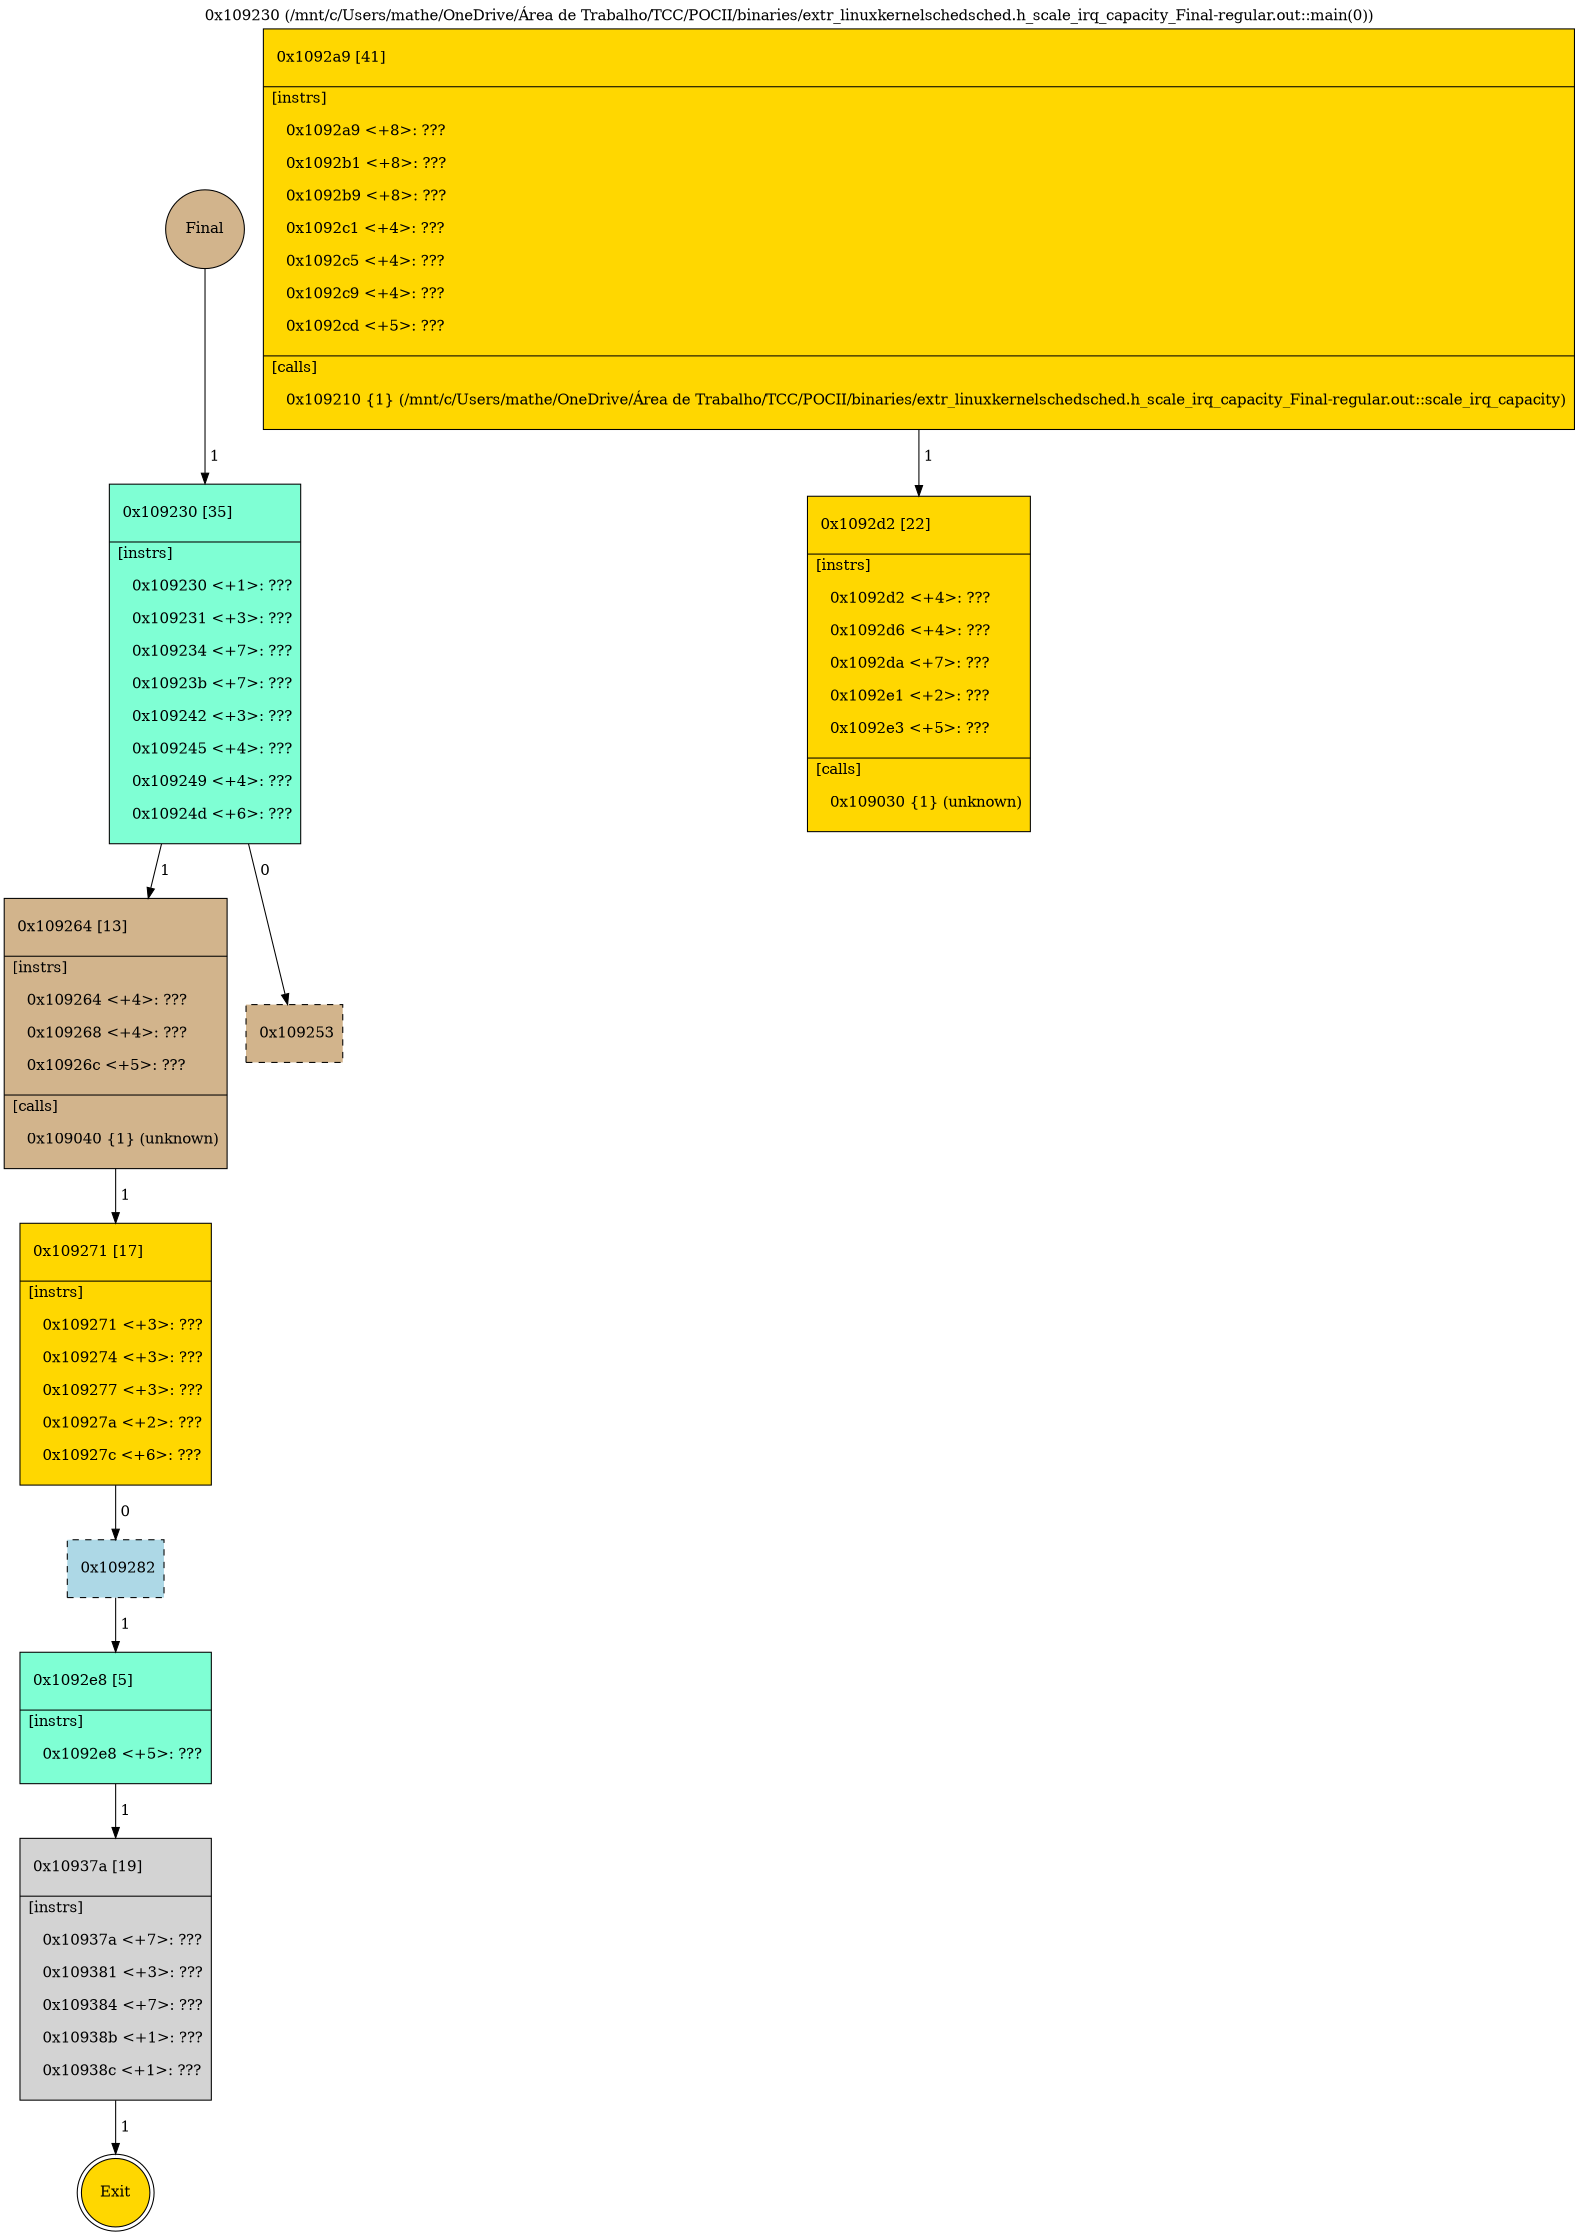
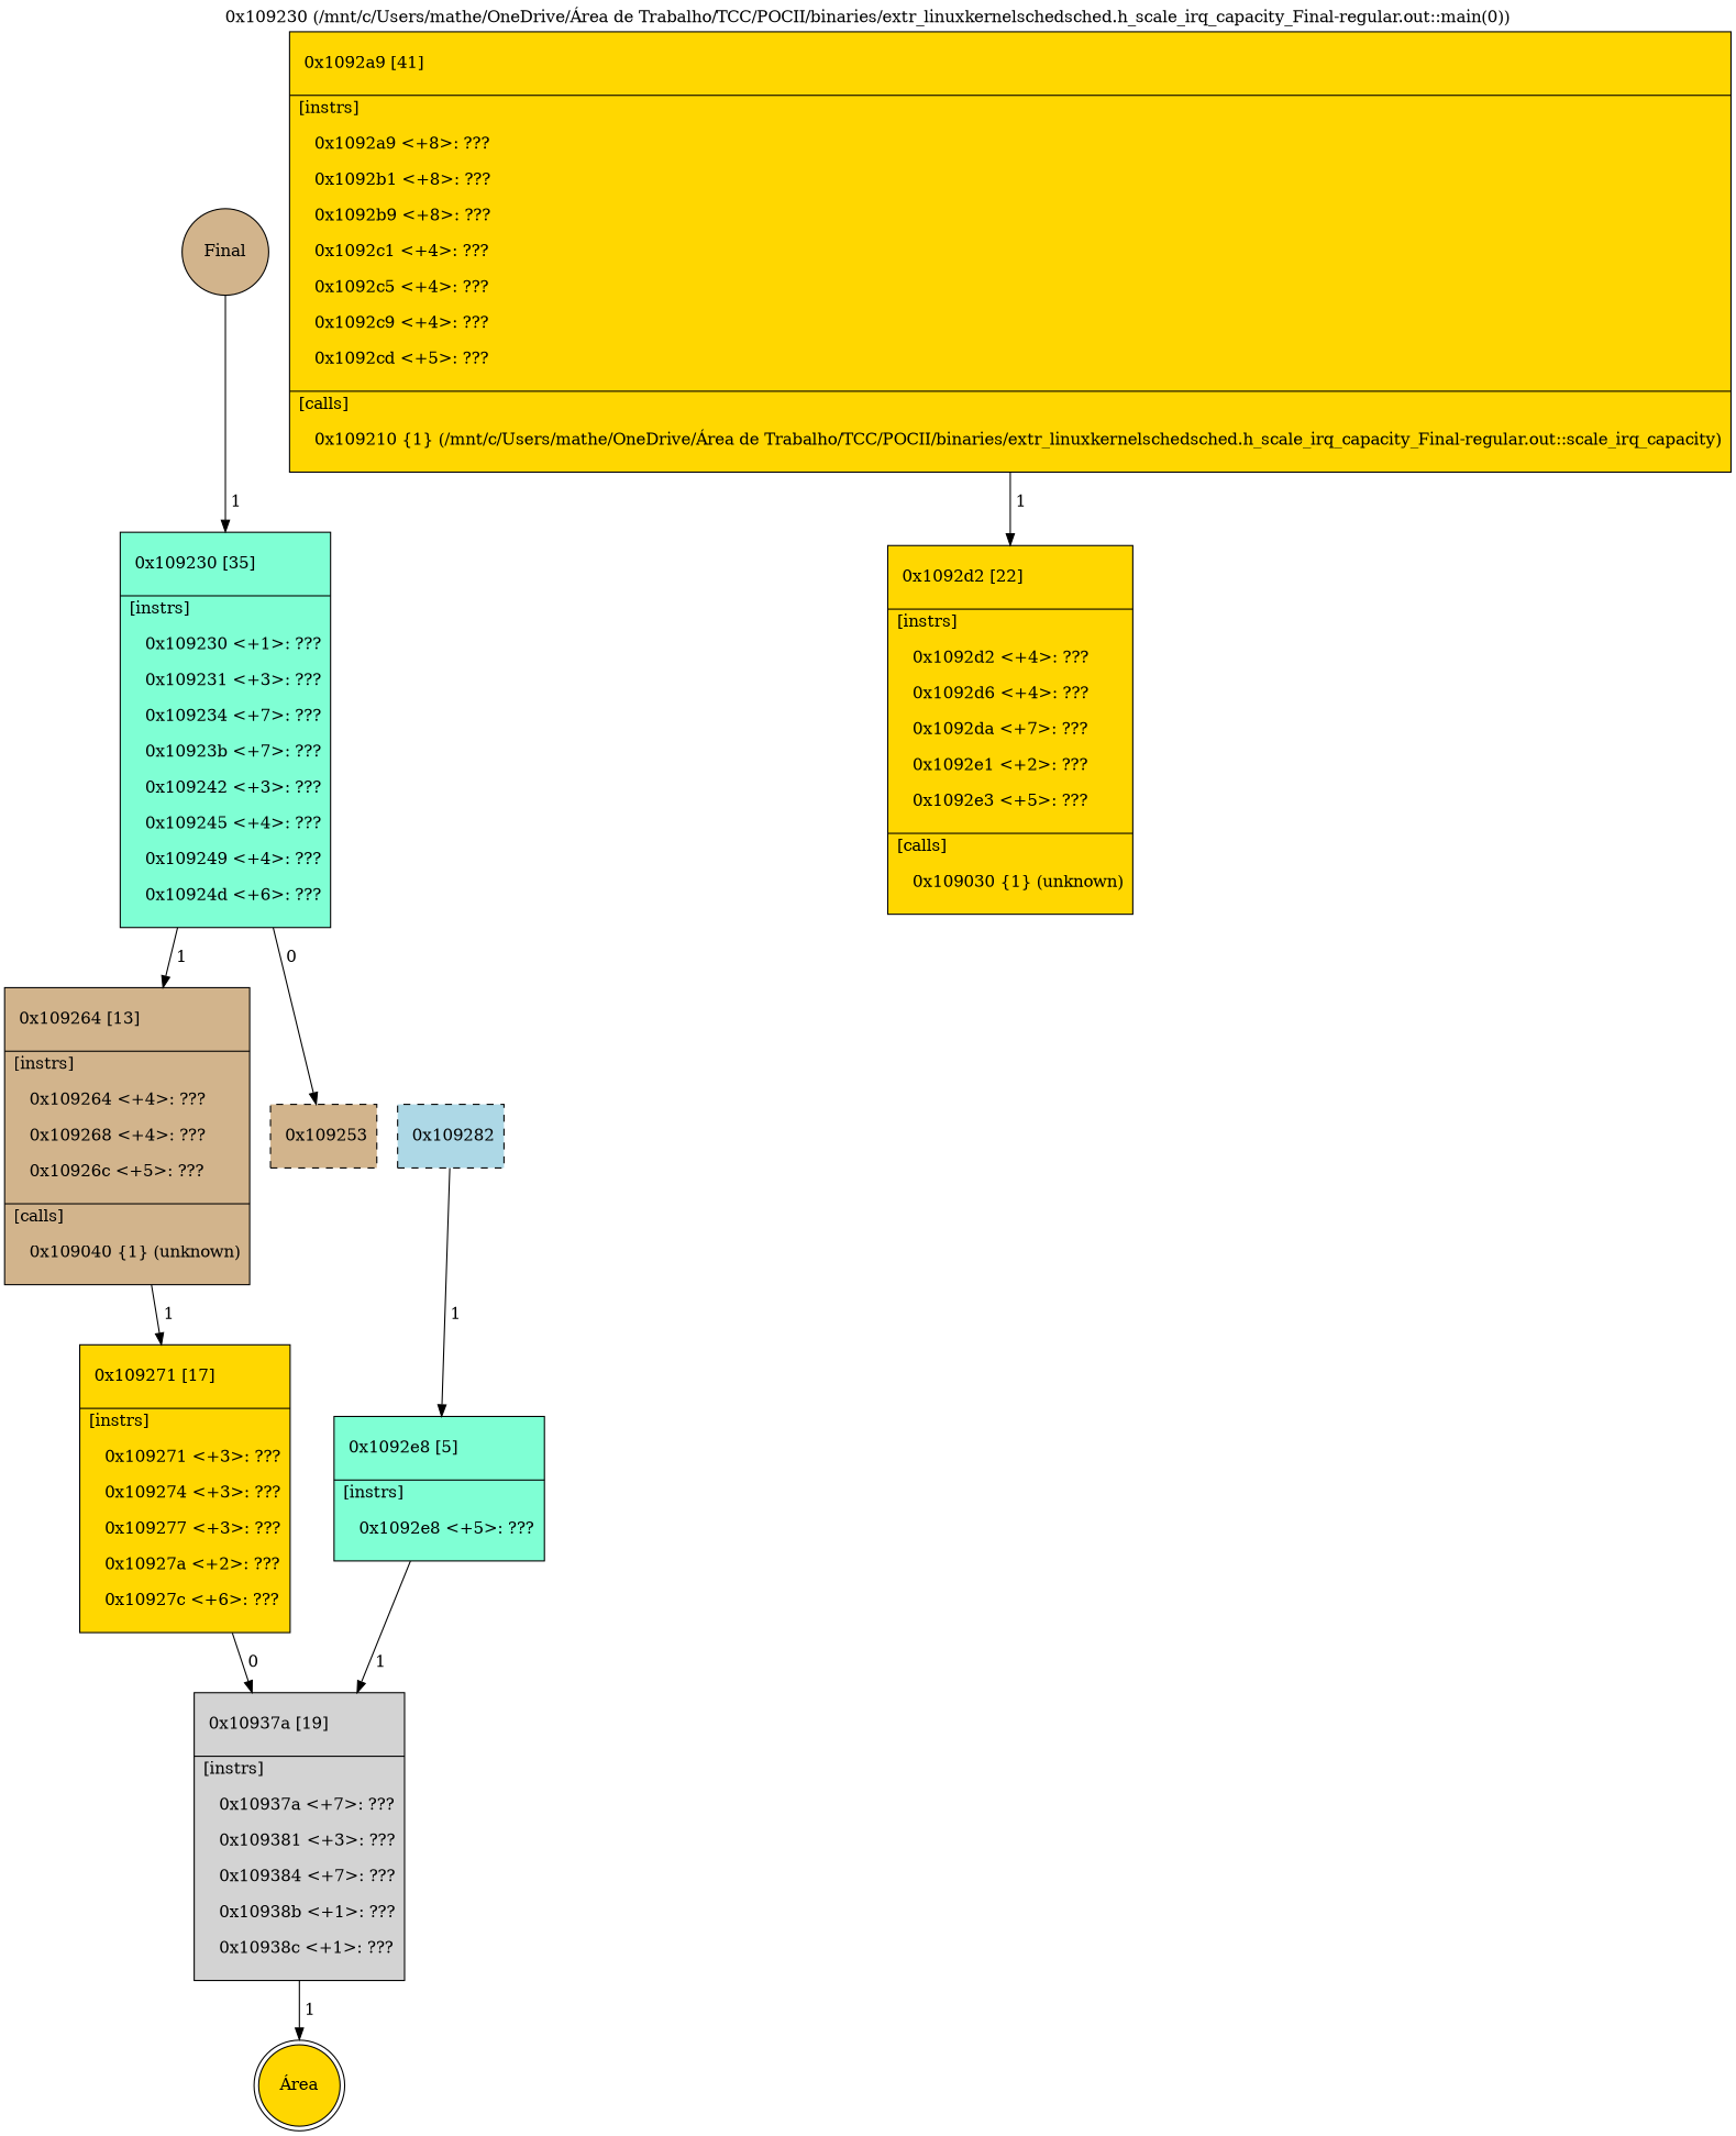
  digraph {
    label="0x109230 (/mnt/c/Users/mathe/OneDrive/Área de Trabalho/TCC/POCII/binaries/extr_linuxkernelschedsched.h_scale_irq_capacity_Final-regular.out::main(0))"
    labelloc=t
    node [fillcolor=gold shape=record style=filled]
    n1 [fillcolor=tan height=0.3 label=Final shape=circle width=0.3]
    n2 [fillcolor=aquamarine label="{\n     0x109230 [35]\l\n     | [instrs]\l\n     &nbsp;&nbsp;0x109230 \<+1\>: ???\l\n     &nbsp;&nbsp;0x109231 \<+3\>: ???\l\n     &nbsp;&nbsp;0x109234 \<+7\>: ???\l\n     &nbsp;&nbsp;0x10923b \<+7\>: ???\l\n     &nbsp;&nbsp;0x109242 \<+3\>: ???\l\n     &nbsp;&nbsp;0x109245 \<+4\>: ???\l\n     &nbsp;&nbsp;0x109249 \<+4\>: ???\l\n     &nbsp;&nbsp;0x10924d \<+6\>: ???\l\n  }"]
    n3 [fillcolor=tan label="{\n     0x109264 [13]\l\n     | [instrs]\l\n     &nbsp;&nbsp;0x109264 \<+4\>: ???\l\n     &nbsp;&nbsp;0x109268 \<+4\>: ???\l\n     &nbsp;&nbsp;0x10926c \<+5\>: ???\l\n     | [calls]\l\n     &nbsp;&nbsp;0x109040 \{1\} (unknown)\l\n  }"]
    n4 [fillcolor=tan label="{\n     0x109253\l\n  }" style="dashed,filled"]
    n5 [label="{\n     0x109271 [17]\l\n     | [instrs]\l\n     &nbsp;&nbsp;0x109271 \<+3\>: ???\l\n     &nbsp;&nbsp;0x109274 \<+3\>: ???\l\n     &nbsp;&nbsp;0x109277 \<+3\>: ???\l\n     &nbsp;&nbsp;0x10927a \<+2\>: ???\l\n     &nbsp;&nbsp;0x10927c \<+6\>: ???\l\n  }"]
    n6 [fillcolor=lightblue label="{\n     0x109282\l\n  }" style="dashed,filled"]
    n7 [label="{\n     0x1092a9 [41]\l\n     | [instrs]\l\n     &nbsp;&nbsp;0x1092a9 \<+8\>: ???\l\n     &nbsp;&nbsp;0x1092b1 \<+8\>: ???\l\n     &nbsp;&nbsp;0x1092b9 \<+8\>: ???\l\n     &nbsp;&nbsp;0x1092c1 \<+4\>: ???\l\n     &nbsp;&nbsp;0x1092c5 \<+4\>: ???\l\n     &nbsp;&nbsp;0x1092c9 \<+4\>: ???\l\n     &nbsp;&nbsp;0x1092cd \<+5\>: ???\l\n     | [calls]\l\n     &nbsp;&nbsp;0x109210 \{1\} (/mnt/c/Users/mathe/OneDrive/Área de Trabalho/TCC/POCII/binaries/extr_linuxkernelschedsched.h_scale_irq_capacity_Final-regular.out::scale_irq_capacity)\l\n  }"]
    n8 [label="{\n     0x1092d2 [22]\l\n     | [instrs]\l\n     &nbsp;&nbsp;0x1092d2 \<+4\>: ???\l\n     &nbsp;&nbsp;0x1092d6 \<+4\>: ???\l\n     &nbsp;&nbsp;0x1092da \<+7\>: ???\l\n     &nbsp;&nbsp;0x1092e1 \<+2\>: ???\l\n     &nbsp;&nbsp;0x1092e3 \<+5\>: ???\l\n     | [calls]\l\n     &nbsp;&nbsp;0x109030 \{1\} (unknown)\l\n  }"]
    n9 [fillcolor=aquamarine label="{\n     0x1092e8 [5]\l\n     | [instrs]\l\n     &nbsp;&nbsp;0x1092e8 \<+5\>: ???\l\n  }"]
    n10 [fillcolor=lightgrey label="{\n     0x10937a [19]\l\n     | [instrs]\l\n     &nbsp;&nbsp;0x10937a \<+7\>: ???\l\n     &nbsp;&nbsp;0x109381 \<+3\>: ???\l\n     &nbsp;&nbsp;0x109384 \<+7\>: ???\l\n     &nbsp;&nbsp;0x10938b \<+1\>: ???\l\n     &nbsp;&nbsp;0x10938c \<+1\>: ???\l\n  }"]
-   Exit [height=0.3 peripheries=2 shape=circle width=0.3]
+   Exit [height=0.3 peripheries=2 shape=circle width=0.3 label="Área"]
    n1 -> n2 [label=" 1"]
    n2 -> n3 [label=" 1"]
    n2 -> n4 [label=" 0"]
    n3 -> n5 [label=" 1"]
-   n5 -> n6 [label=" 0"]
+   n5 -> n10 [label=" 0"]
    n6 -> n9 [label=" 1"]
    n7 -> n8 [label=" 1"]
    n9 -> n10 [label=" 1"]
    n10 -> Exit [label=" 1"]
  }
